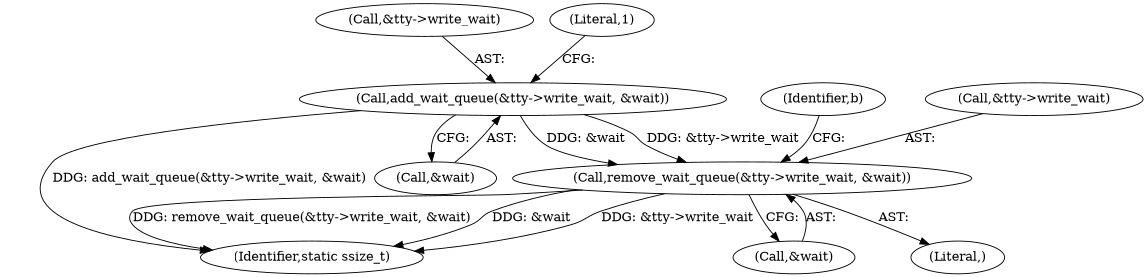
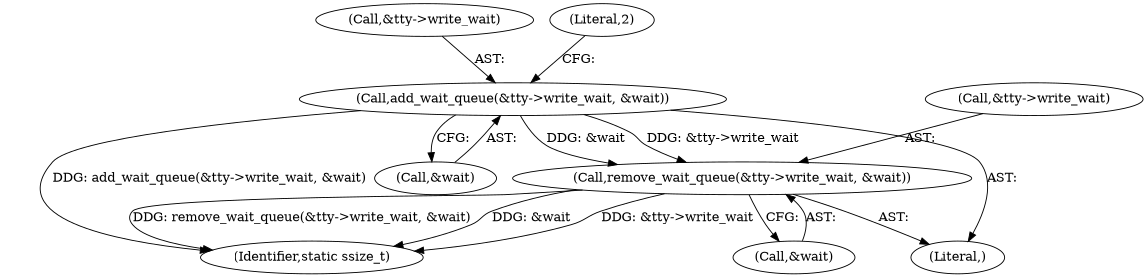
  digraph {
    n1 [label="(Call,add_wait_queue(&tty->write_wait, &wait))"]
    n2 [label="(Call,remove_wait_queue(&tty->write_wait, &wait))"]
    n3 [label="(Identifier,static ssize_t)"]
    n4 [label="(Call,&wait)"]
    n5 [label="(Literal,)"]
    n6 [label="(Call,&wait)"]
    n7 [label="(Call,&tty->write_wait)"]
-   n8 [label="(Identifier,b)"]
    n9 [label="(Call,&tty->write_wait)"]
-   n10 [label="(Literal,1)"]
+   n10 [label="(Literal,2)"]
    n1 -> n2 [label="DDG: &tty->write_wait"]
    n1 -> n2 [label="DDG: &wait"]
    n1 -> n3 [label="DDG: add_wait_queue(&tty->write_wait, &wait)"]
    n1 -> n4 [label="CFG: "]
+   n1 -> n5 [label="AST: "]
    n2 -> n3 [label="DDG: remove_wait_queue(&tty->write_wait, &wait)"]
    n2 -> n3 [label="DDG: &wait"]
    n2 -> n3 [label="DDG: &tty->write_wait"]
    n2 -> n5 [label="AST: "]
    n2 -> n6 [label="CFG: "]
    n4 -> n1 [label="AST: "]
    n6 -> n2 [label="AST: "]
    n7 -> n2 [label="AST: "]
-   n8 -> n2 [label="CFG: "]
    n9 -> n1 [label="AST: "]
    n10 -> n1 [label="CFG: "]
  }
